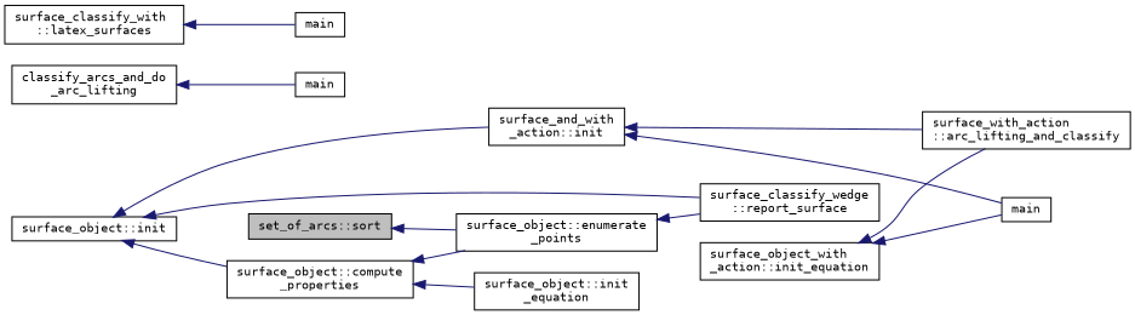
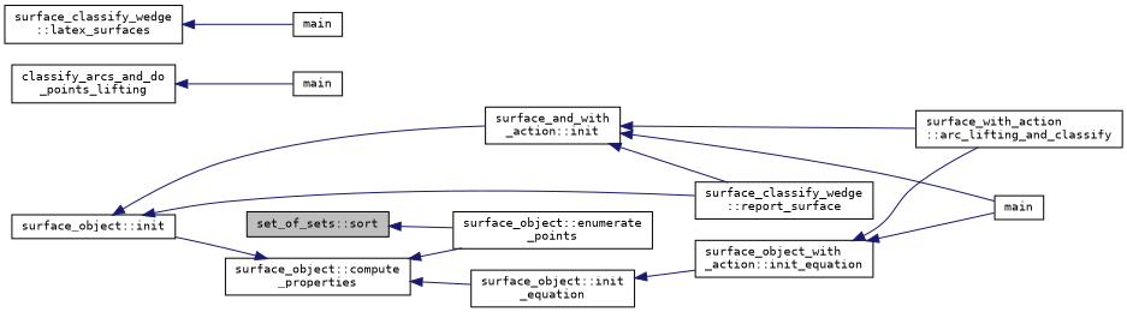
  digraph {
    fontname="DejaVu Sans Mono"
    rankdir=LR
    node [color=black fillcolor=white fontname="DejaVu Sans Mono" fontsize=10 shape=record style=filled]
    edge [color=midnightblue dir=back fontname="DejaVu Sans Mono" fontsize=10 labelfontname=Helvetica labelfontsize=10 style=solid]
-   n1 [fillcolor=grey75 fontcolor=black height=0.2 label="set_of_arcs::sort" width=0.4]
+   n1 [fillcolor=grey75 fontcolor=black height=0.2 label="set_of_sets::sort" width=0.4]
    n2 [height=0.2 label="surface_object::enumerate\l_points" width=0.4]
    n3 [height=0.2 label="surface_classify_wedge\l::report_surface" width=0.4]
    n4 [height=0.2 label="surface_object::compute\l_properties" width=0.4]
    n5 [height=0.2 label="surface_object::init\l_equation" width=0.4]
    n6 [height=0.2 label="surface_object::init" width=0.4]
    n7 [height=0.2 label="surface_object_with\l_action::init_equation" width=0.4]
    n8 [height=0.2 label="surface_and_with\l_action::init" width=0.4]
    n9 [height=0.2 label=main width=0.4]
    n10 [height=0.2 label="surface_with_action\l::arc_lifting_and_classify" width=0.4]
-   n11 [height=0.2 label="classify_arcs_and_do\l_arc_lifting" width=0.4]
+   n11 [height=0.2 label="classify_arcs_and_do\l_points_lifting" width=0.4]
    n12 [height=0.2 label=main width=0.4]
-   n13 [height=0.2 label="surface_classify_with\l::latex_surfaces" width=0.4]
+   n13 [height=0.2 label="surface_classify_wedge\l::latex_surfaces" width=0.4]
    n14 [height=0.2 label=main width=0.4]
    n1 -> n2
-   n2 -> n3
+   n8 -> n3
    n4 -> n2
    n4 -> n5
-   n6 -> n4
+   n4 -> n6
+   n5 -> n7
    n6 -> n3
    n6 -> n8
    n7 -> n9
    n7 -> n10
    n8 -> n9
    n8 -> n10
    n11 -> n12
    n13 -> n14
  }
